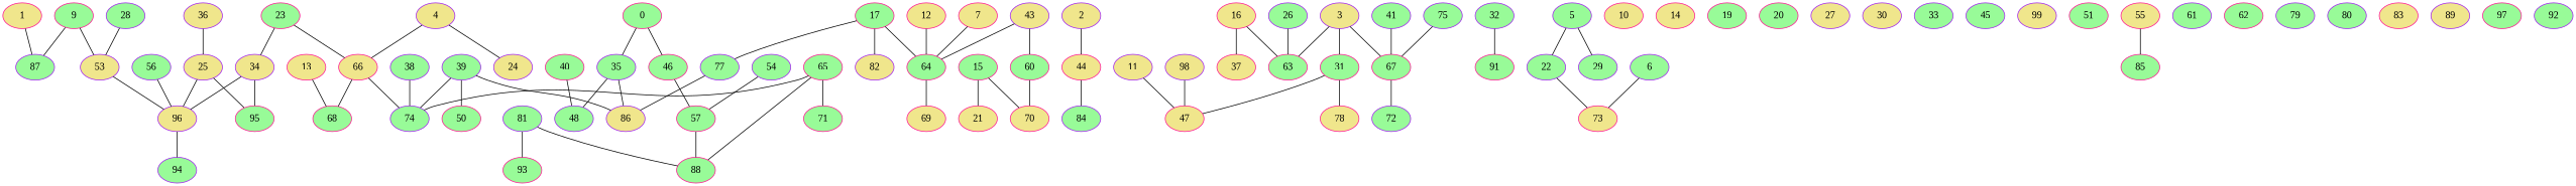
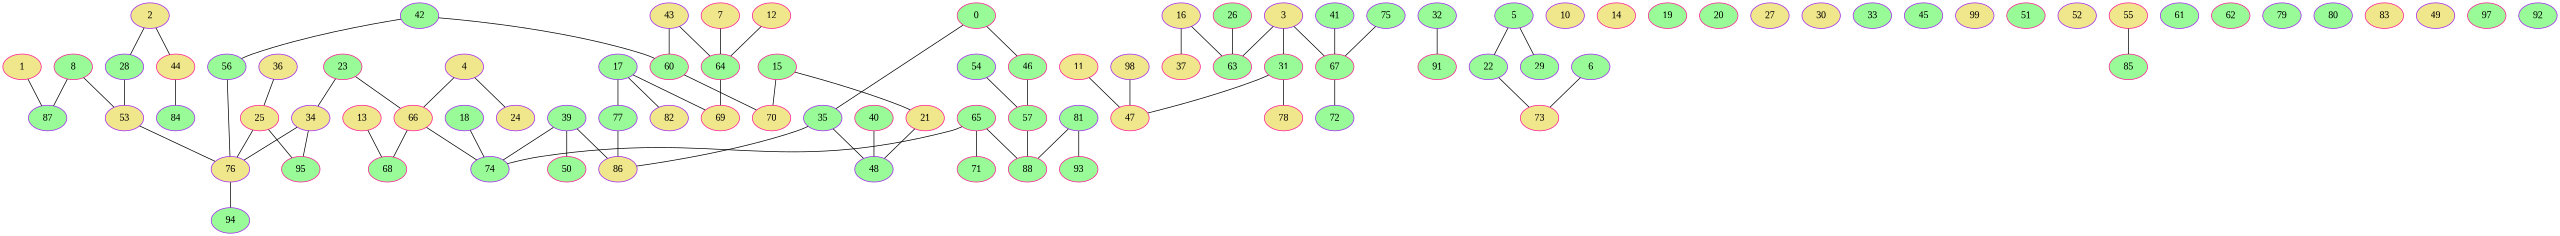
  graph {
    fontname="Liberation Serif"
    node [color=purple fillcolor=palegreen fontname="Liberation Serif" style=filled]
    edge [fontname="Liberation Serif"]
    1 [color=deeppink fillcolor=khaki]
    87
    2 [fillcolor=khaki]
    28
    44 [color=deeppink fillcolor=khaki]
    53 [fillcolor=khaki]
    84
    3 [fillcolor=khaki]
    31 [color=deeppink]
    63 [color=deeppink]
    67 [color=deeppink]
    47 [color=deeppink fillcolor=khaki]
    78 [color=deeppink fillcolor=khaki]
    91 [color=deeppink]
    4 [fillcolor=khaki]
    24 [fillcolor=khaki]
    66 [color=deeppink fillcolor=khaki]
    68 [color=deeppink]
    74
    5
    22
    29
    73 [color=deeppink fillcolor=khaki]
    6
    7 [color=deeppink fillcolor=khaki]
    64 [color=deeppink]
    69 [color=deeppink fillcolor=khaki]
-   8 [color=deeppink label=9]
-   76 [fillcolor=khaki label=96]
+   8 [color=deeppink]
+   76 [fillcolor=khaki]
    n30 [color=deeppink label=0]
    35
    46 [color=deeppink]
    48
    86 [fillcolor=khaki]
    57 [color=deeppink]
-   10 [color=deeppink fillcolor=khaki]
-   11 [fillcolor=khaki]
+   10 [fillcolor=khaki]
+   11 [color=deeppink fillcolor=khaki]
    12 [color=deeppink fillcolor=khaki]
    13 [color=deeppink fillcolor=khaki]
    14 [color=deeppink fillcolor=khaki]
    15 [color=deeppink]
    21 [color=deeppink fillcolor=khaki]
    70 [color=deeppink fillcolor=khaki]
-   16 [color=deeppink fillcolor=khaki]
+   16 [fillcolor=khaki]
    37 [color=deeppink fillcolor=khaki]
-   17 [color=deeppink]
+   17
    77
    82 [fillcolor=khaki]
    n49 [fillcolor=khaki label=98]
    19 [color=deeppink]
    20 [color=deeppink]
    23 [color=deeppink]
    34 [fillcolor=khaki]
    95 [color=deeppink]
-   25 [fillcolor=khaki]
+   25 [color=deeppink fillcolor=khaki]
    94
-   26
+   26 [color=deeppink]
    27 [fillcolor=khaki]
    30 [fillcolor=khaki]
    32
    33
    36 [fillcolor=khaki]
    56
-   38
+   38 [label=18]
    39
    50 [color=deeppink]
    40 [color=deeppink]
    41
    72
+   42
    60 [color=deeppink]
    43 [fillcolor=khaki]
    45
    88 [color=deeppink]
    n75 [fillcolor=khaki label=99]
    51 [color=deeppink]
+   52 [fillcolor=khaki]
    54
    55 [color=deeppink fillcolor=khaki]
    85 [color=deeppink]
    61
    62 [color=deeppink]
    65 [color=deeppink]
    71 [color=deeppink]
    75
    79
    80
    81
    93 [color=deeppink]
    83 [color=deeppink fillcolor=khaki]
-   89 [fillcolor=khaki]
+   89 [fillcolor=khaki label=49]
    n92 [color=deeppink label=97]
    92
    1 -- 87
+   2 -- 28
    2 -- 44
    28 -- 53
    44 -- 84
    53 -- 76
    3 -- 31
    3 -- 63
    3 -- 67
    31 -- 47
    31 -- 78
    67 -- 72
    4 -- 24
    4 -- 66
    66 -- 68
    66 -- 74
    5 -- 22
    5 -- 29
    22 -- 73
    6 -- 73
    7 -- 64
    64 -- 69
    8 -- 87
    8 -- 53
    76 -- 94
    n30 -- 35
    n30 -- 46
    35 -- 48
    35 -- 86
    46 -- 57
    57 -- 88
    11 -- 47
    12 -- 64
    13 -- 68
    15 -- 21
    15 -- 70
+   21 -- 48
    16 -- 63
    16 -- 37
-   17 -- 64
+   17 -- 69
    17 -- 77
    17 -- 82
    77 -- 86
    n49 -- 47
    23 -- 66
    23 -- 34
    34 -- 76
    34 -- 95
    25 -- 76
    25 -- 95
    26 -- 63
    32 -- 91
    36 -- 25
    56 -- 76
    38 -- 74
    39 -- 74
    39 -- 86
    39 -- 50
    40 -- 48
    41 -- 67
+   42 -- 56
+   42 -- 60
    60 -- 70
    43 -- 64
    43 -- 60
    54 -- 57
    55 -- 85
    65 -- 74
    65 -- 88
    65 -- 71
    75 -- 67
    81 -- 88
    81 -- 93
  }
